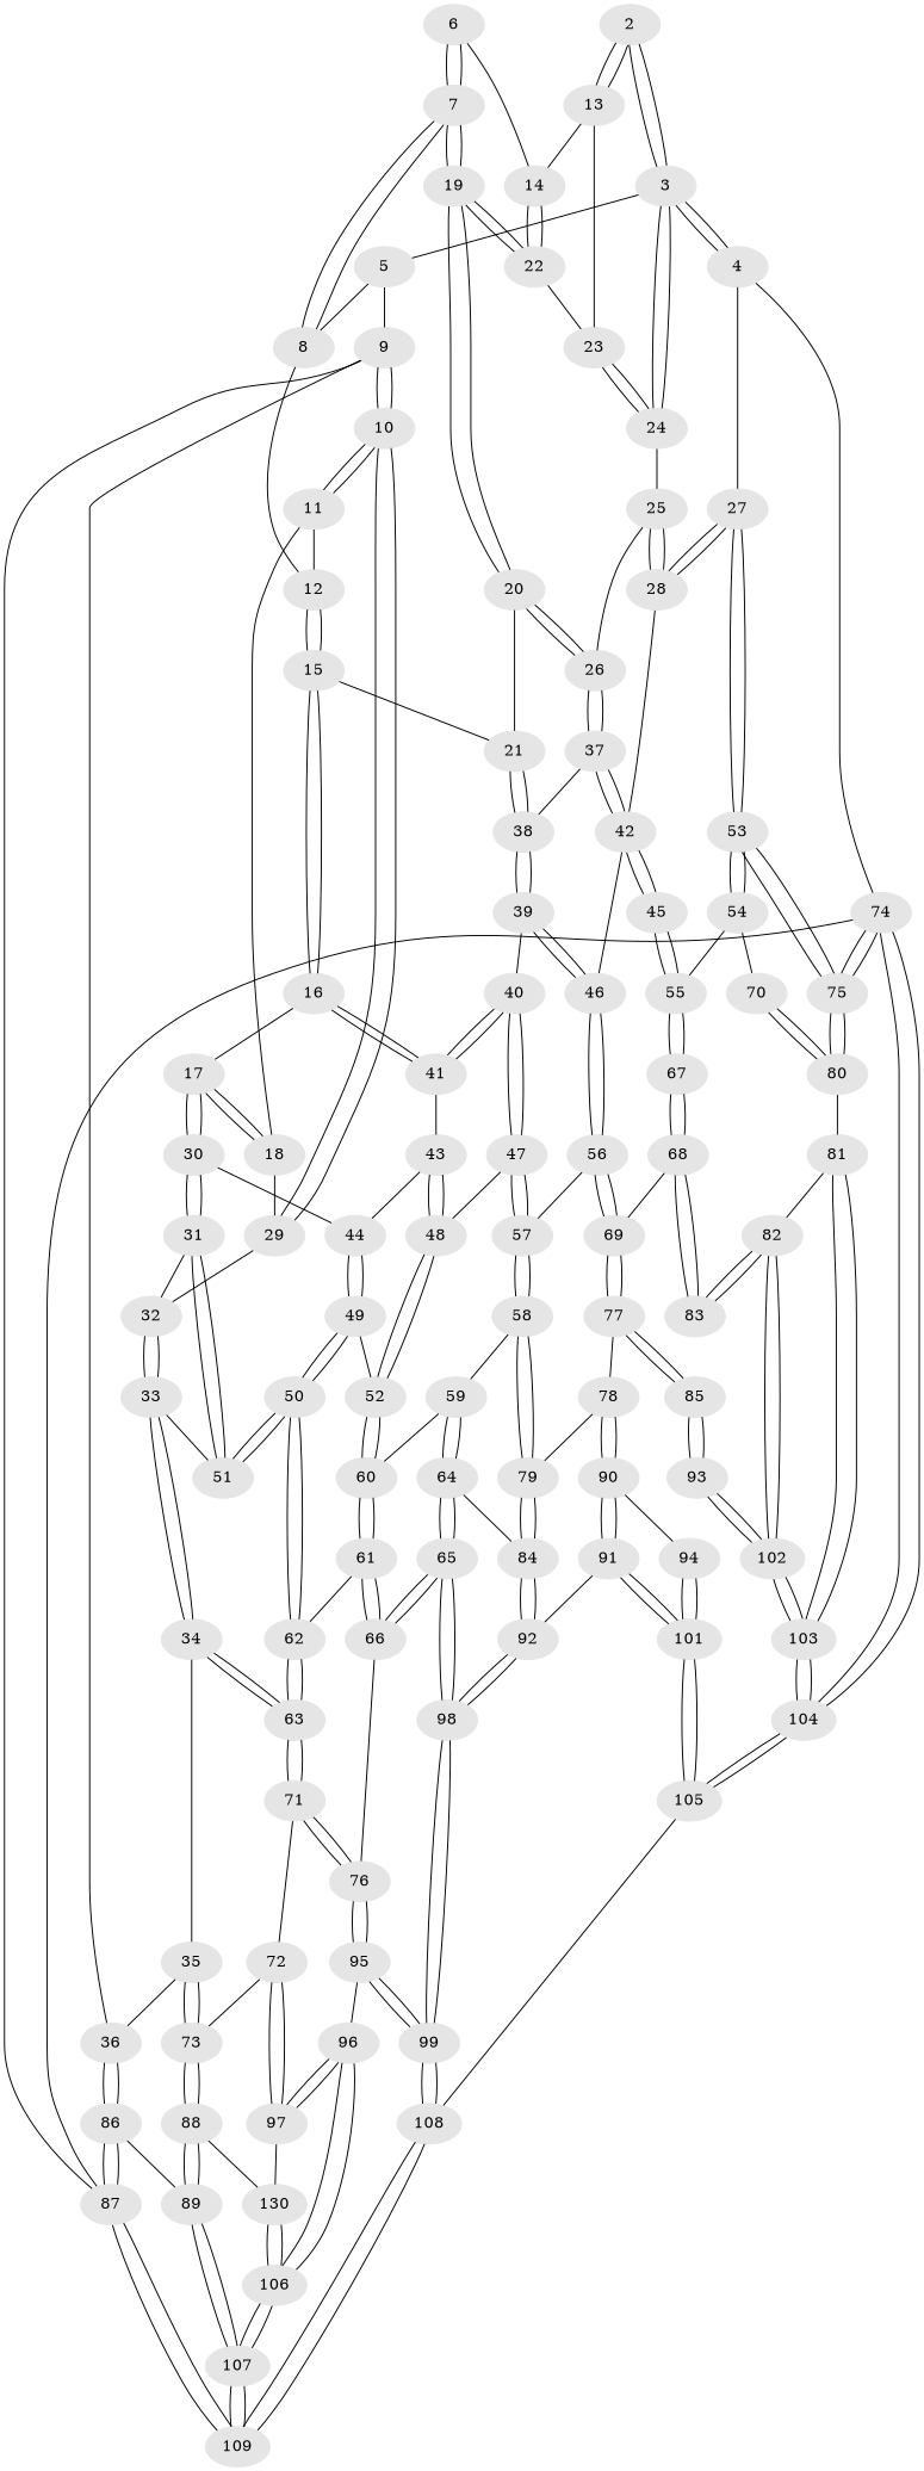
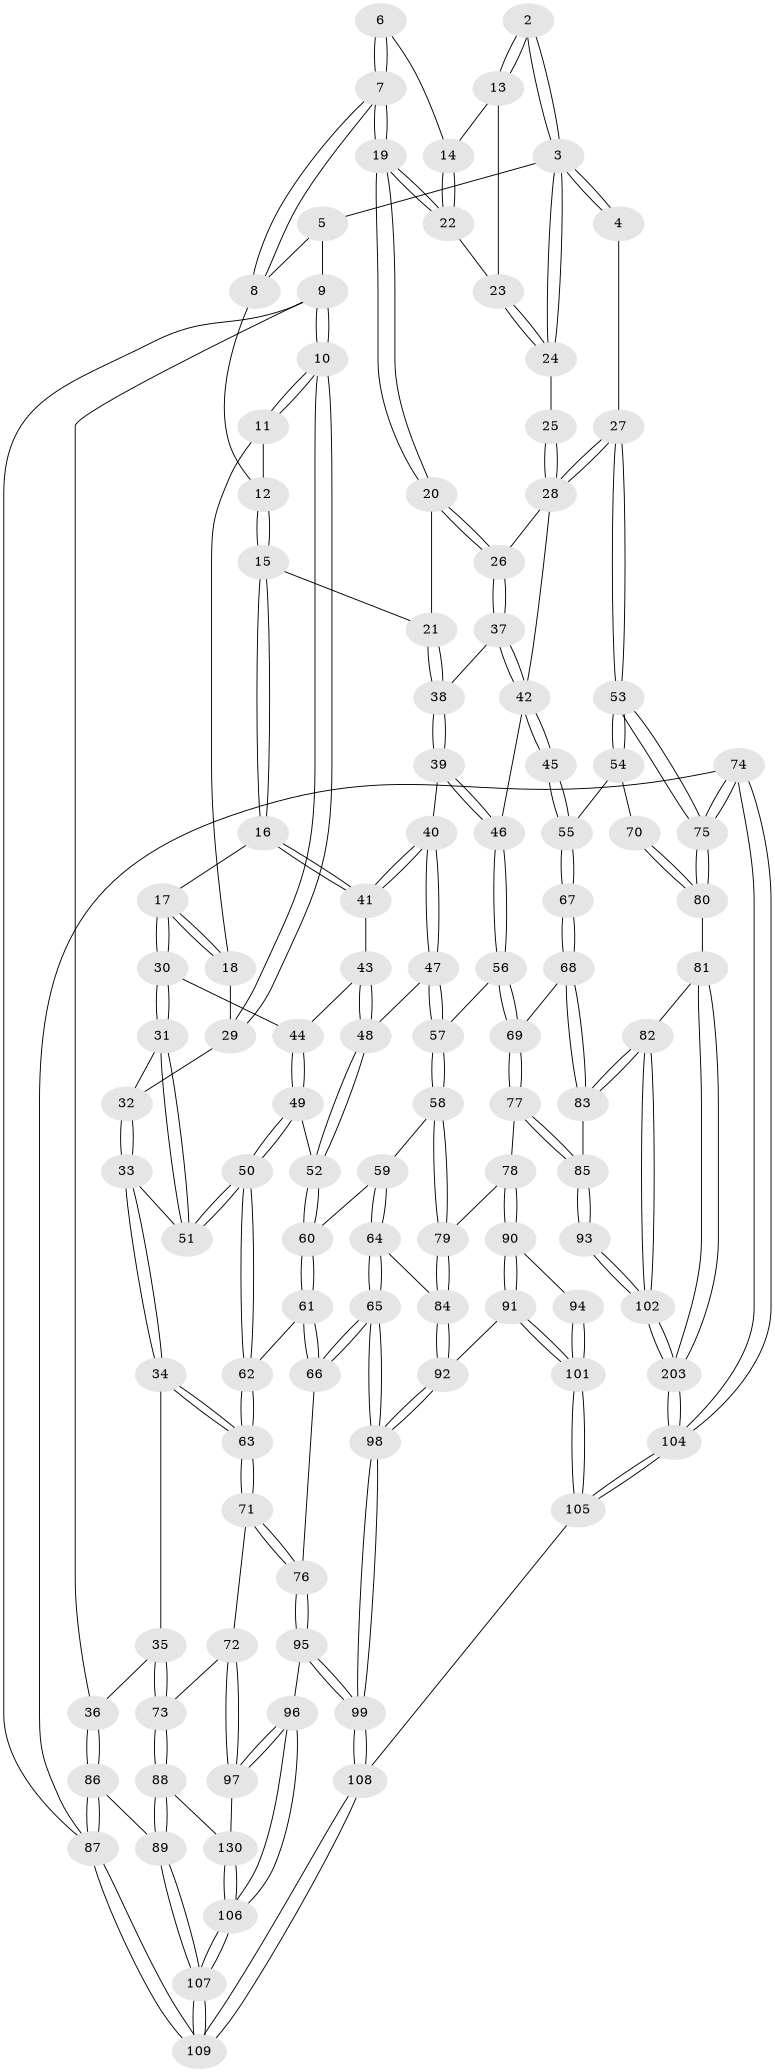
  graph {
    node [color=gray90 style=filled]
    2
    3
    13
    6
    7
    14
    4
    24
    5
    23
    27
    74
    25
    8
    9
    28
    53
    87
    75
    104
    12
    10
    36
    19
    22
    20
    15
    11
    29
    86
    109
    18
    32
    16
    21
    17
    41
    38
    30
    43
    31
    44
    26
    37
    39
    42
    54
    46
    45
    33
    51
    49
    34
    35
    63
    73
    71
    88
    89
    40
    47
    56
    48
    57
    55
    52
    50
    67
    69
    58
    60
    62
    61
    70
    80
    68
    77
    59
    79
    64
    84
    65
    66
    76
    72
    98
    92
    99
    95
    83
    85
    78
    81
    97
    n95 [label=130]
    105
    96
    90
    93
    91
    94
    82
-   103
+   103 [label=203]
    102
    107
    106
    101
    108
    2 -- 3
    2 -- 3
    2 -- 13
    2 -- 13
    3 -- 4
    3 -- 4
    3 -- 24
    3 -- 24
    3 -- 5
    13 -- 14
    13 -- 23
    6 -- 7
    6 -- 7
    6 -- 14
    7 -- 8
    7 -- 8
    7 -- 19
    7 -- 19
    14 -- 22
    14 -- 22
    4 -- 27
-   4 -- 74
    24 -- 25
    5 -- 8
    5 -- 9
    23 -- 24
    23 -- 24
    27 -- 28
    27 -- 28
    27 -- 53
    27 -- 53
    74 -- 87
    74 -- 75
    74 -- 75
    74 -- 104
    74 -- 104
    25 -- 28
    25 -- 28
-   25 -- 26
+   28 -- 26
    8 -- 12
    9 -- 87
    9 -- 10
    9 -- 10
    9 -- 36
    28 -- 42
    53 -- 75
    53 -- 75
    53 -- 54
    53 -- 54
    87 -- 109
    87 -- 109
    75 -- 80
    75 -- 80
    104 -- 105
    104 -- 105
    12 -- 15
    12 -- 15
    10 -- 11
    10 -- 11
    10 -- 29
    10 -- 29
    36 -- 86
    36 -- 86
    19 -- 22
    19 -- 22
    19 -- 20
    19 -- 20
    22 -- 23
    20 -- 21
    20 -- 26
    20 -- 26
    15 -- 16
    15 -- 16
    15 -- 21
    11 -- 12
    11 -- 18
    29 -- 32
    86 -- 87
    86 -- 87
    86 -- 89
    18 -- 29
    32 -- 33
    32 -- 33
    16 -- 17
    16 -- 41
    16 -- 41
    21 -- 38
    21 -- 38
    17 -- 18
    17 -- 18
    17 -- 30
    17 -- 30
    41 -- 43
    38 -- 39
    38 -- 39
    30 -- 31
    30 -- 31
    30 -- 44
    43 -- 44
    43 -- 48
    43 -- 48
    31 -- 32
    31 -- 51
    31 -- 51
    44 -- 49
    44 -- 49
    26 -- 37
    26 -- 37
    37 -- 38
    37 -- 42
    37 -- 42
    39 -- 46
    39 -- 46
    39 -- 40
    42 -- 46
    42 -- 45
    42 -- 45
    54 -- 55
    54 -- 70
    46 -- 56
    46 -- 56
    45 -- 55
    45 -- 55
    33 -- 51
    33 -- 34
    33 -- 34
    49 -- 52
    49 -- 50
    49 -- 50
    34 -- 35
    34 -- 63
    34 -- 63
    35 -- 36
    35 -- 73
    35 -- 73
    63 -- 71
    63 -- 71
    73 -- 88
    73 -- 88
    71 -- 76
    71 -- 76
    71 -- 72
    88 -- 89
    88 -- 89
    88 -- n95
    89 -- 107
    89 -- 107
    40 -- 41
    40 -- 41
    40 -- 47
    40 -- 47
    47 -- 48
    47 -- 57
    47 -- 57
    56 -- 57
    56 -- 69
    56 -- 69
    48 -- 52
    48 -- 52
    57 -- 58
    57 -- 58
    55 -- 67
    55 -- 67
    52 -- 60
    52 -- 60
    50 -- 51
    50 -- 51
    50 -- 62
    50 -- 62
    67 -- 68
    67 -- 68
    69 -- 77
    69 -- 77
    58 -- 59
    58 -- 79
    58 -- 79
    60 -- 61
    60 -- 61
    62 -- 63
    62 -- 63
    61 -- 62
    61 -- 66
    61 -- 66
    70 -- 80
    70 -- 80
    80 -- 81
    68 -- 69
    68 -- 83
    68 -- 83
    77 -- 85
    77 -- 85
    77 -- 78
    59 -- 60
    59 -- 64
    59 -- 64
    79 -- 84
    79 -- 84
    64 -- 84
    64 -- 65
    64 -- 65
    84 -- 92
    84 -- 92
    65 -- 66
    65 -- 66
    65 -- 98
    65 -- 98
    66 -- 76
    76 -- 95
    76 -- 95
    72 -- 73
    72 -- 97
    72 -- 97
    98 -- 99
    98 -- 99
    92 -- 98
    92 -- 98
    99 -- 108
    99 -- 108
    95 -- 99
    95 -- 99
    95 -- 96
+   83 -- 85
    85 -- 93
    85 -- 93
    78 -- 79
    78 -- 90
    78 -- 90
    81 -- 82
    81 -- 103
    81 -- 103
    97 -- n95
    n95 -- 106
    n95 -- 106
    105 -- 108
    96 -- 97
    96 -- 97
    96 -- 106
    96 -- 106
    90 -- 91
    90 -- 91
    90 -- 94
    93 -- 102
    93 -- 102
    91 -- 92
    91 -- 101
    91 -- 101
    94 -- 101
    94 -- 101
    82 -- 83
    82 -- 83
    82 -- 102
    82 -- 102
    103 -- 104
    103 -- 104
    102 -- 103
    102 -- 103
    107 -- 109
    107 -- 109
    106 -- 107
    106 -- 107
    101 -- 105
    101 -- 105
    108 -- 109
    108 -- 109
  }
